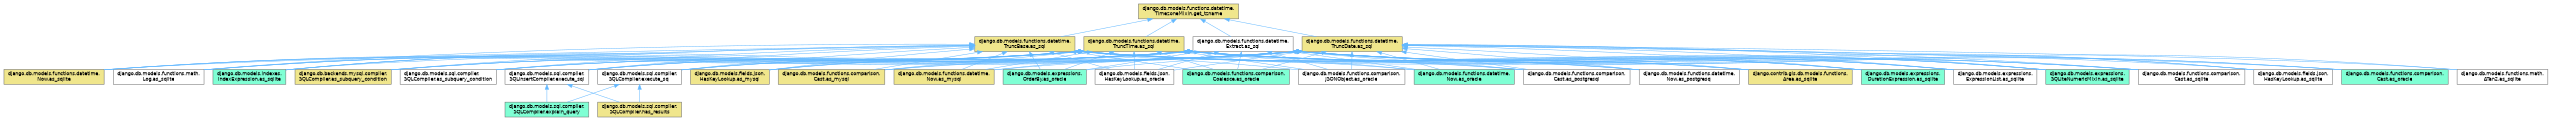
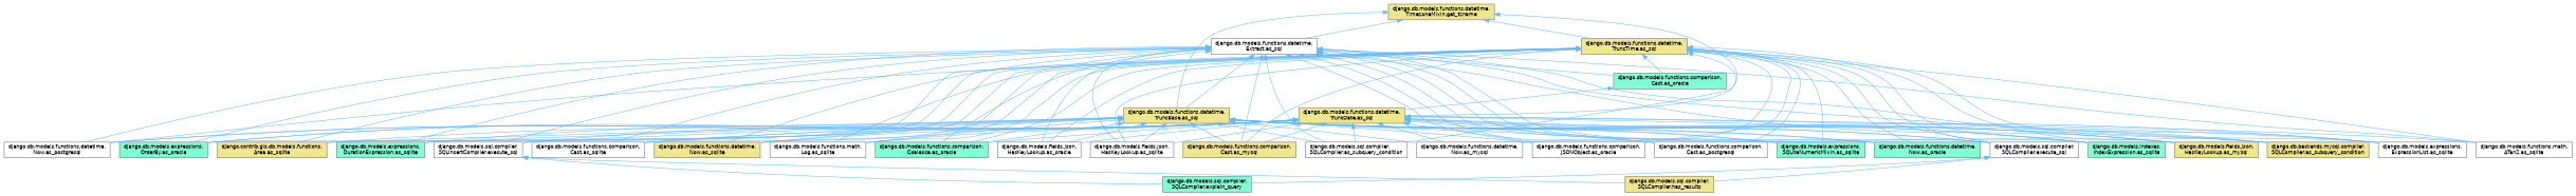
  digraph {
    rankdir=TB
    node [color=grey40 fillcolor=white fontname=Helvetica fontsize=10 shape=box style=filled]
    edge [color=steelblue1 dir=back fontname=Helvetica fontsize=10 labelfontname=Helvetica labelfontsize=10 style=solid]
    n1 [color=gray40 fillcolor=khaki fontcolor=black height=0.2 label="django.db.models.functions.datetime.\lTimezoneMixin.get_tzname" width=0.4]
    n2 [height=0.2 label="django.db.models.functions.datetime.\lExtract.as_sql" width=0.4]
    n3 [fillcolor=khaki height=0.2 label="django.db.models.functions.datetime.\lTruncBase.as_sql" width=0.4]
    n4 [fillcolor=khaki height=0.2 label="django.db.models.functions.datetime.\lTruncDate.as_sql" width=0.4]
    n5 [fillcolor=khaki height=0.2 label="django.db.models.functions.datetime.\lTruncTime.as_sql" width=0.4]
    n6 [fillcolor=khaki height=0.2 label="django.db.models.fields.json.\lHasKeyLookup.as_mysql" width=0.4]
    n7 [fillcolor=khaki height=0.2 label="django.db.models.functions.comparison.\lCast.as_mysql" width=0.4]
-   n8 [fillcolor=khaki height=0.2 label="django.db.models.functions.datetime.\lNow.as_mysql" width=0.4]
+   n8 [height=0.2 label="django.db.models.functions.datetime.\lNow.as_mysql" width=0.4]
    n9 [fillcolor=aquamarine height=0.2 label="django.db.models.expressions.\lOrderBy.as_oracle" width=0.4]
    n10 [height=0.2 label="django.db.models.fields.json.\lHasKeyLookup.as_oracle" width=0.4]
    n11 [fillcolor=aquamarine height=0.2 label="django.db.models.functions.comparison.\lCast.as_oracle" width=0.4]
    n12 [fillcolor=aquamarine height=0.2 label="django.db.models.functions.comparison.\lCoalesce.as_oracle" width=0.4]
    n13 [height=0.2 label="django.db.models.functions.comparison.\lJSONObject.as_oracle" width=0.4]
    n14 [fillcolor=aquamarine height=0.2 label="django.db.models.functions.datetime.\lNow.as_oracle" width=0.4]
    n15 [height=0.2 label="django.db.models.functions.comparison.\lCast.as_postgresql" width=0.4]
    n16 [height=0.2 label="django.db.models.functions.datetime.\lNow.as_postgresql" width=0.4]
    n17 [fillcolor=khaki height=0.2 label="django.contrib.gis.db.models.functions.\lArea.as_sqlite" width=0.4]
    n18 [fillcolor=aquamarine height=0.2 label="django.db.models.expressions.\lDurationExpression.as_sqlite" width=0.4]
    n19 [height=0.2 label="django.db.models.expressions.\lExpressionList.as_sqlite" width=0.4]
    n20 [fillcolor=aquamarine height=0.2 label="django.db.models.expressions.\lSQLiteNumericMixin.as_sqlite" width=0.4]
    n21 [height=0.2 label="django.db.models.fields.json.\lHasKeyLookup.as_sqlite" width=0.4]
    n22 [height=0.2 label="django.db.models.functions.comparison.\lCast.as_sqlite" width=0.4]
    n23 [fillcolor=khaki height=0.2 label="django.db.models.functions.datetime.\lNow.as_sqlite" width=0.4]
    n24 [height=0.2 label="django.db.models.functions.math.\lATan2.as_sqlite" width=0.4]
    n25 [height=0.2 label="django.db.models.functions.math.\lLog.as_sqlite" width=0.4]
    n26 [fillcolor=aquamarine height=0.2 label="django.db.models.indexes.\lIndexExpression.as_sqlite" width=0.4]
    n27 [fillcolor=khaki height=0.2 label="django.db.backends.mysql.compiler.\lSQLCompiler.as_subquery_condition" width=0.4]
    n28 [height=0.2 label="django.db.models.sql.compiler.\lSQLCompiler.as_subquery_condition" width=0.4]
    n29 [height=0.2 label="django.db.models.sql.compiler.\lSQLCompiler.execute_sql" width=0.4]
    n30 [height=0.2 label="django.db.models.sql.compiler.\lSQLInsertCompiler.execute_sql" width=0.4]
    n31 [fillcolor=aquamarine height=0.2 label="django.db.models.sql.compiler.\lSQLCompiler.explain_query" width=0.4]
    n32 [fillcolor=khaki height=0.2 label="django.db.models.sql.compiler.\lSQLCompiler.has_results" width=0.4]
    n1 -> n2
    n1 -> n3
    n1 -> n4
    n1 -> n5
    n2 -> n6
    n2 -> n7
-   n2 -> n8
+   n2 -> n3
    n2 -> n9
    n2 -> n10
    n2 -> n11
    n2 -> n12
    n2 -> n13
    n2 -> n14
    n2 -> n15
    n2 -> n16
    n2 -> n17
    n2 -> n18
    n2 -> n19
    n2 -> n20
    n2 -> n21
    n2 -> n22
    n2 -> n23
    n2 -> n24
    n2 -> n25
    n2 -> n26
    n2 -> n27
    n2 -> n28
    n2 -> n29
    n2 -> n30
    n3 -> n6
    n3 -> n7
    n3 -> n8
    n3 -> n9
    n3 -> n10
    n3 -> n12
    n3 -> n13
    n3 -> n14
    n3 -> n15
    n3 -> n16
    n3 -> n17
    n3 -> n18
    n3 -> n19
    n3 -> n20
+   n3 -> n21
    n3 -> n22
    n3 -> n23
    n3 -> n25
    n3 -> n26
    n3 -> n27
    n3 -> n28
    n3 -> n29
    n3 -> n30
    n4 -> n6
    n4 -> n7
    n4 -> n8
    n4 -> n9
    n4 -> n10
-   n4 -> n11
+   n11 -> n4
    n4 -> n12
    n4 -> n13
    n4 -> n14
    n4 -> n15
    n4 -> n16
    n4 -> n17
    n4 -> n18
    n4 -> n19
    n4 -> n20
    n4 -> n21
    n4 -> n22
    n4 -> n23
    n4 -> n24
    n4 -> n25
    n4 -> n26
    n4 -> n27
    n4 -> n28
    n4 -> n29
    n4 -> n30
    n5 -> n6
    n5 -> n7
    n5 -> n8
    n5 -> n9
    n5 -> n10
    n5 -> n11
    n5 -> n12
    n5 -> n13
    n5 -> n14
    n5 -> n15
    n5 -> n16
    n5 -> n17
    n5 -> n18
    n5 -> n19
    n5 -> n20
    n5 -> n21
    n5 -> n22
    n5 -> n23
+   n5 -> n24
    n5 -> n25
    n5 -> n26
    n5 -> n27
    n5 -> n28
    n5 -> n29
    n5 -> n30
    n29 -> n31
    n29 -> n32
    n30 -> n31
    n30 -> n32
  }
